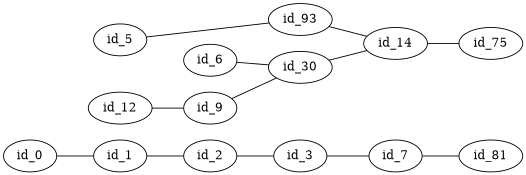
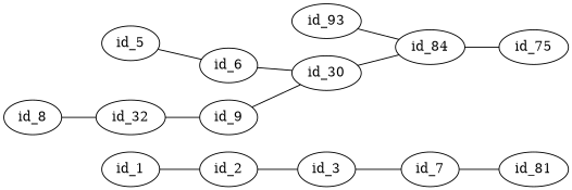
  graph {
    rankdir=LR
-   id_0
    id_1
    id_2
    id_3
    id_7
    n6 [label=id_30]
    id_6
    n8 [label=id_81]
    id_5
-   id_14
-   id_12
+   id_14 [label=id_84]
+   id_8
+   id_12 [label=id_32]
    id_9
    n14 [label=id_75]
    n15 [label=id_93]
-   id_0 -- id_1
    id_1 -- id_2
    id_2 -- id_3
    id_3 -- id_7
    id_7 -- n8
    n6 -- id_14
    id_6 -- n6
-   id_5 -- n15
+   id_5 -- id_6
    id_14 -- n14
+   id_8 -- id_12
    id_12 -- id_9
    id_9 -- n6
    n15 -- id_14
  }
